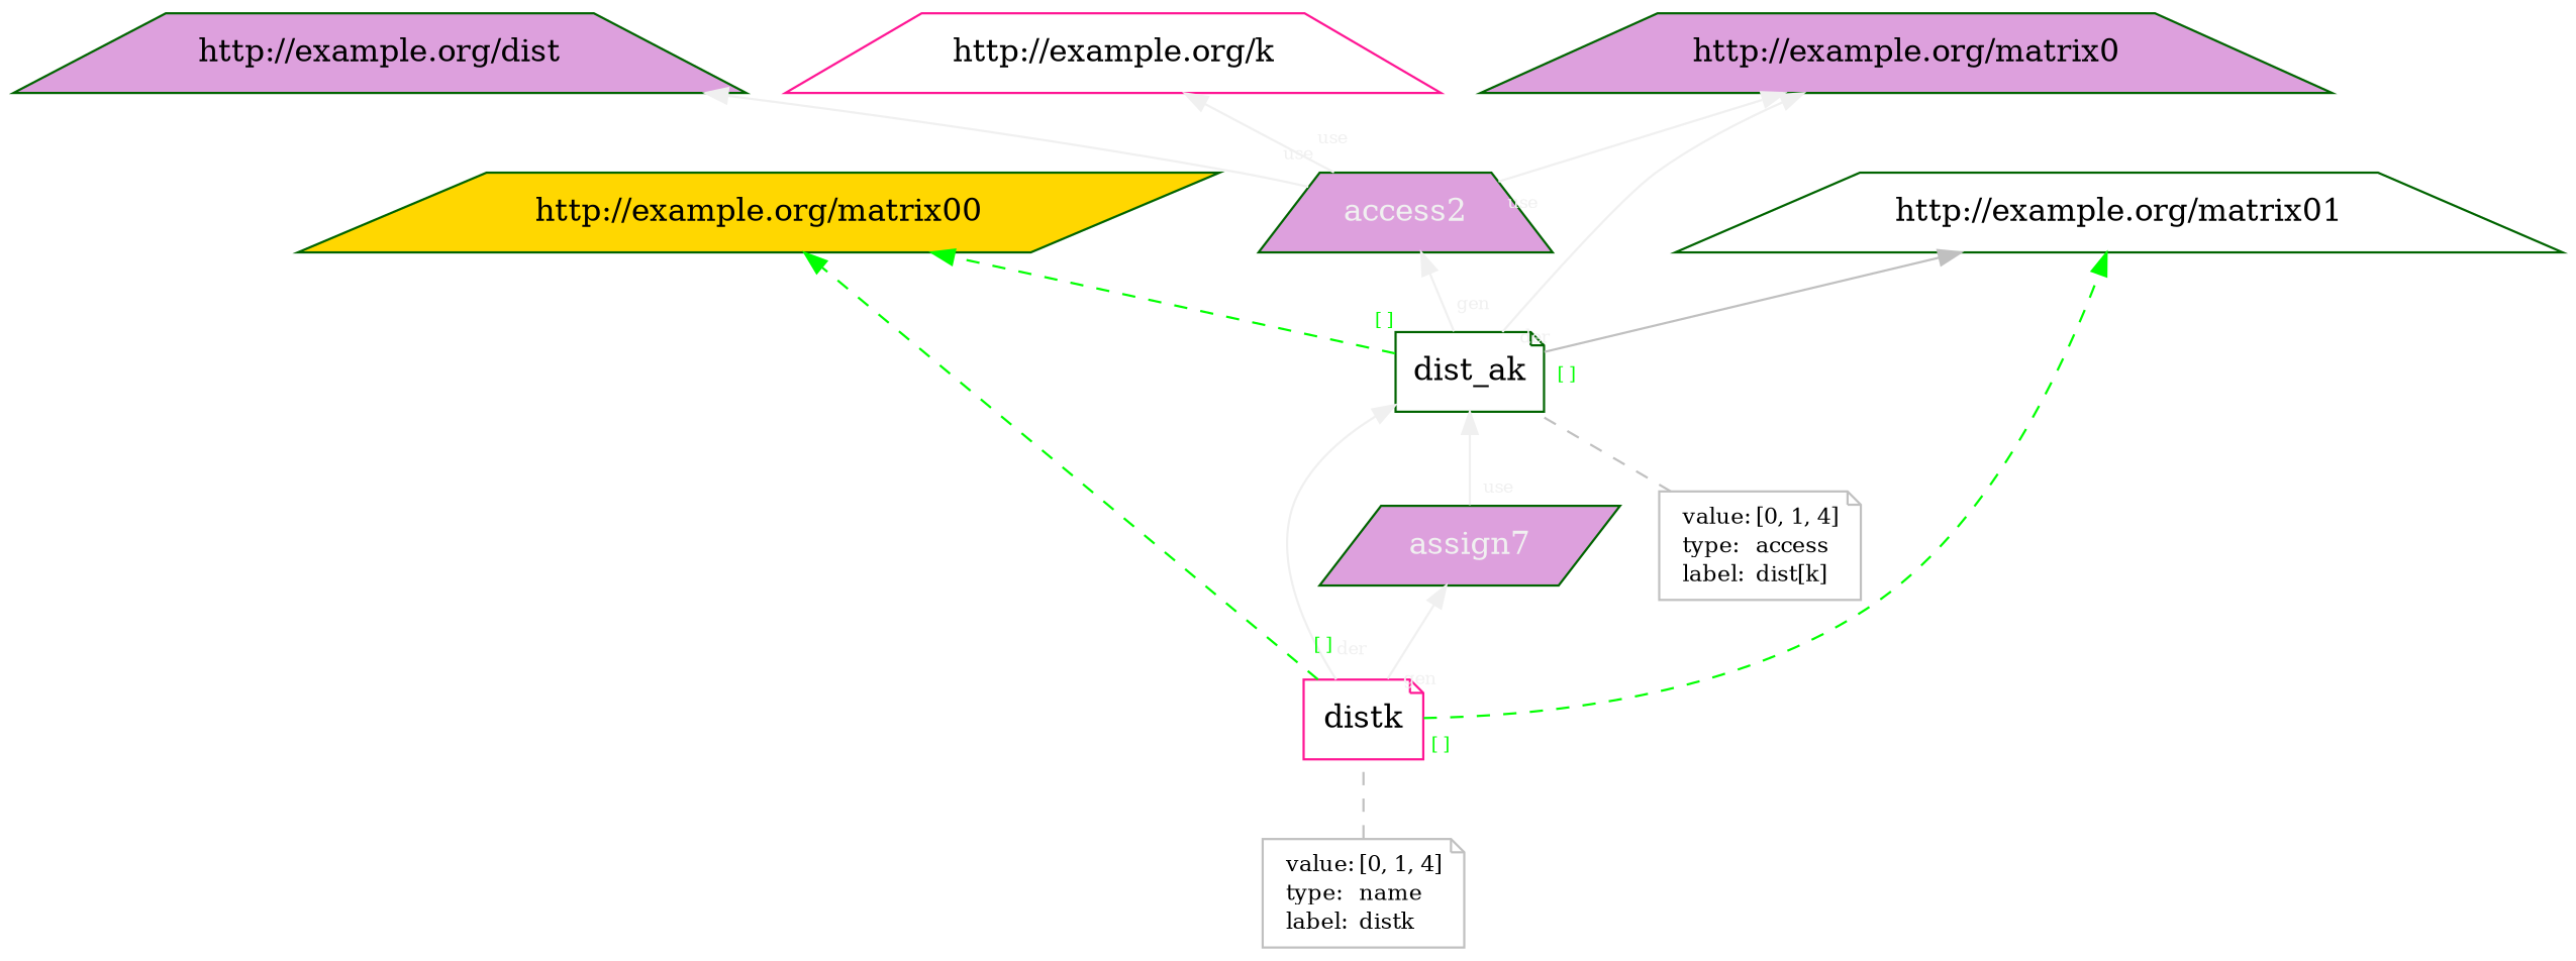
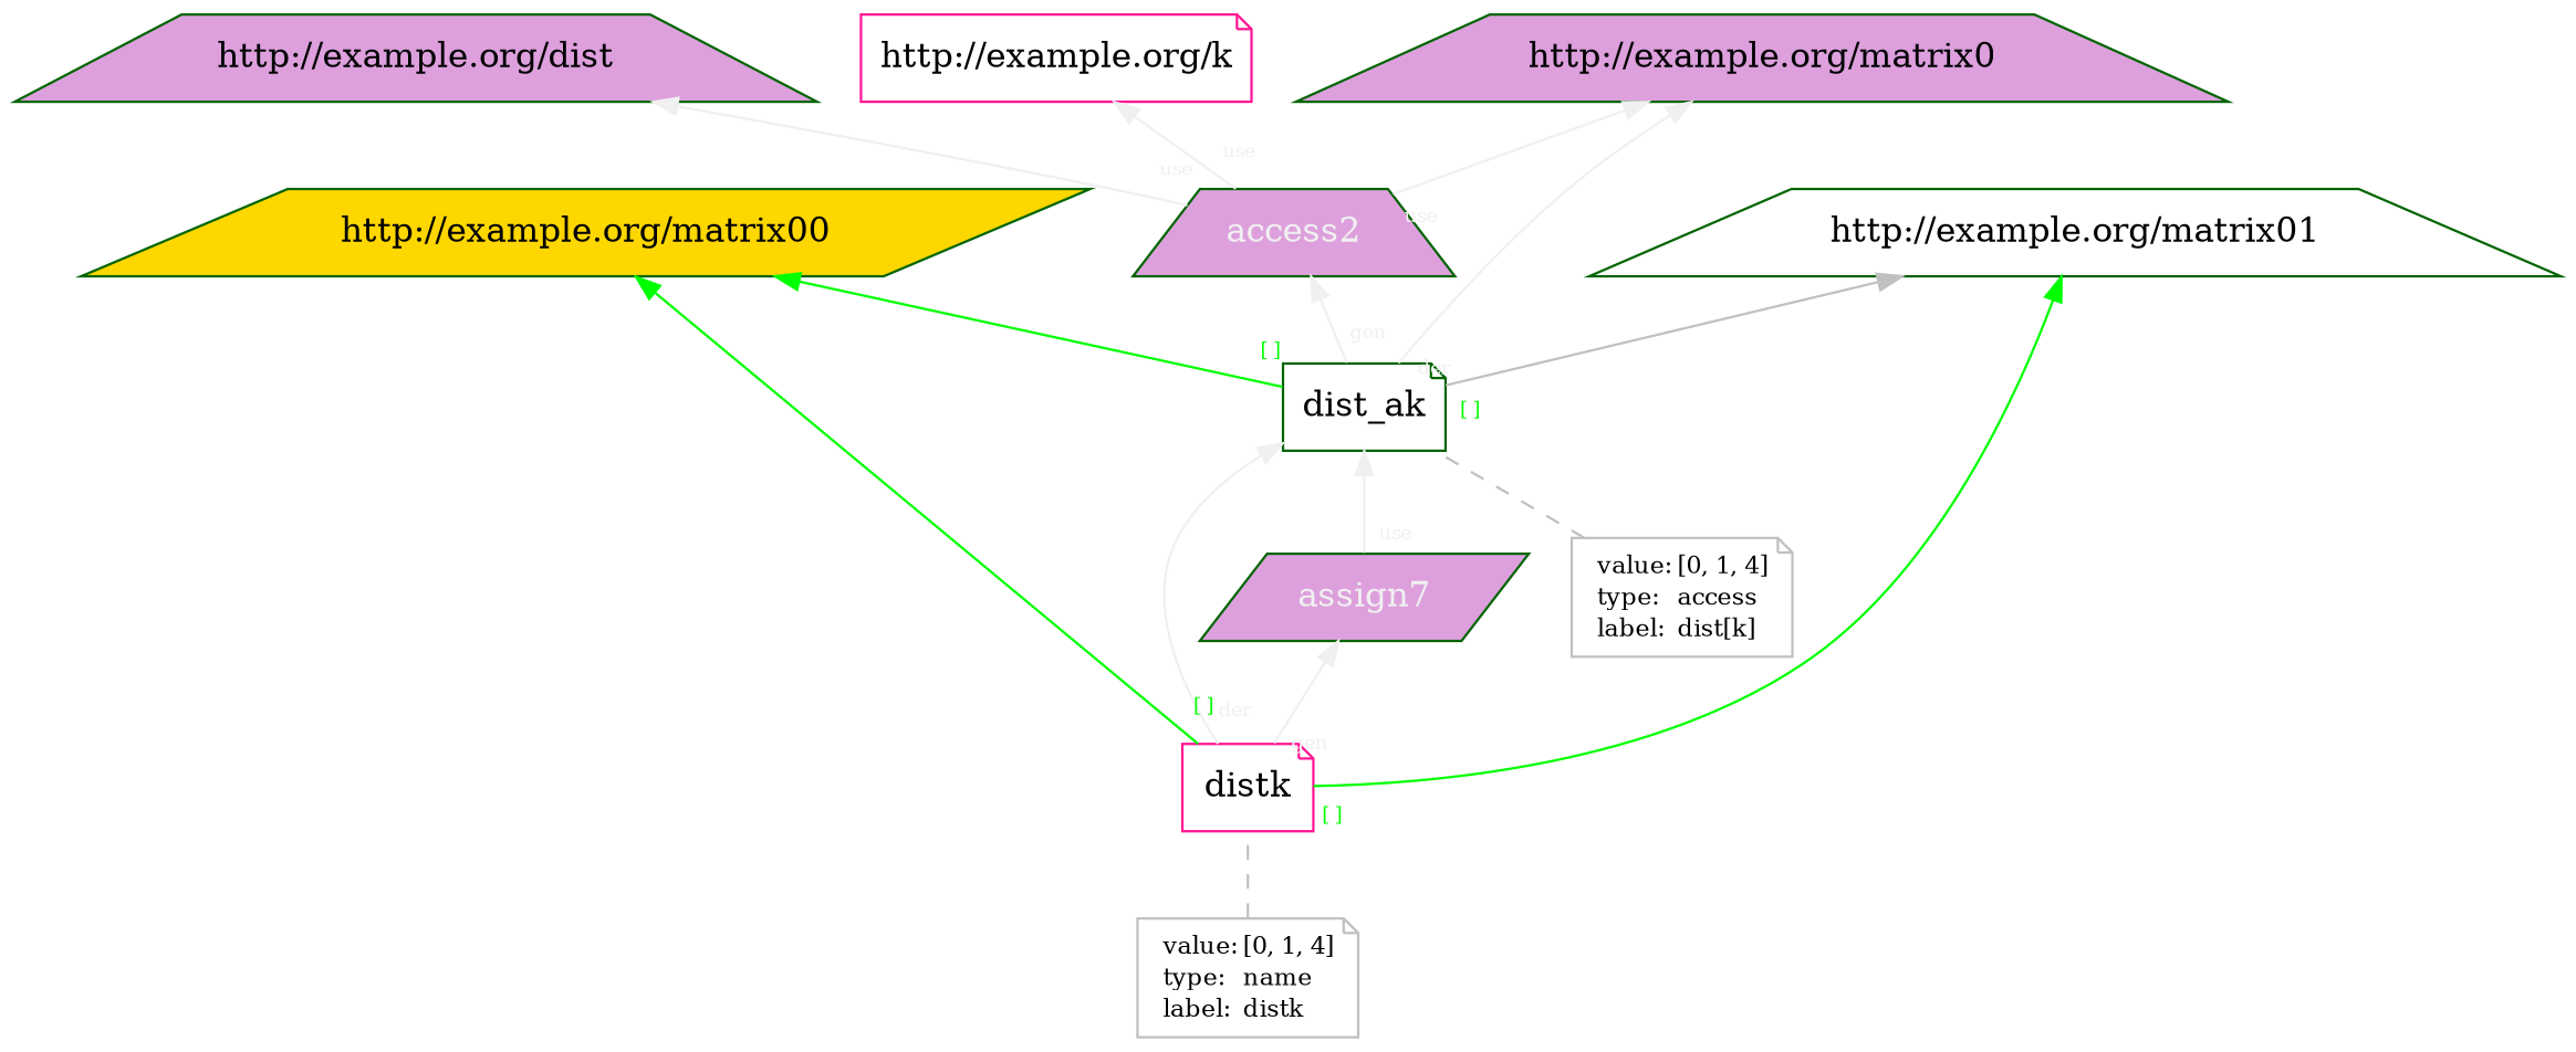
  digraph {
    rankdir=BT
    node [color=darkgreen fillcolor=white shape=trapezium style=filled]
    edge [color="#F0F0F0" fontcolor="#F0F0F0" labelangle=60.0 labeldistance=1.5 labelfontsize=8 rotation=20 taillabel="[ ]" hide=true]
    n1 [label=dist_ak shape=note]
    "http://example.org/matrix00" [fillcolor=gold shape=parallelogram]
    "http://example.org/matrix01"
    n4 [fillcolor=plum fontcolor="#F0F0F0" hide=true label=access2 sides=4]
    "http://example.org/matrix0" [fillcolor=plum]
    "http://example.org/dist" [fillcolor=plum]
-   "http://example.org/k" [color=deeppink]
+   "http://example.org/k" [color=deeppink shape=note]
    n8 [color=gray fontcolor=black fontsize=10 label=<<TABLE cellpadding="0" border="0"> 	<TR> 	    <TD align="left">value:</TD> 	    <TD align="left">[0, 1, 4]</TD> 	</TR> 	<TR> 	    <TD align="left">type:</TD> 	    <TD align="left">access</TD> 	</TR> 	<TR> 	    <TD align="left">label:</TD> 	    <TD align="left">dist[k]</TD> 	</TR> </TABLE>> shape=note fillcolor="" style=""]
    n9 [color=deeppink label=distk shape=note]
    n10 [fillcolor=plum fontcolor="#F0F0F0" hide=true label=assign7 shape=parallelogram sides=4]
    n11 [color=gray fontcolor=black fontsize=10 label=<<TABLE cellpadding="0" border="0"> 	<TR> 	    <TD align="left">value:</TD> 	    <TD align="left">[0, 1, 4]</TD> 	</TR> 	<TR> 	    <TD align="left">type:</TD> 	    <TD align="left">name</TD> 	</TR> 	<TR> 	    <TD align="left">label:</TD> 	    <TD align="left">distk</TD> 	</TR> </TABLE>> shape=note fillcolor="" style=""]
-   n1 -> "http://example.org/matrix00" [color=green fontcolor=green specific=true style=dashed hide=""]
+   n1 -> "http://example.org/matrix00" [color=green fontcolor=green specific=true hide=""]
    n1 -> "http://example.org/matrix01" [color=gray fontcolor=green specific=true hide=""]
    n1 -> n4 [taillabel=gen]
    n1 -> "http://example.org/matrix0" [taillabel=der]
    n4 -> "http://example.org/matrix0" [taillabel=use]
    n4 -> "http://example.org/dist" [taillabel=use]
    n4 -> "http://example.org/k" [taillabel=use]
    n8 -> n1 [arrowhead=none color=gray style=dashed fontcolor="" labelangle="" labeldistance="" labelfontsize="" rotation="" taillabel="" hide=""]
    n9 -> n1 [taillabel=der]
-   n9 -> "http://example.org/matrix00" [color=green fontcolor=green specific=true style=dashed hide=""]
-   n9 -> "http://example.org/matrix01" [color=green fontcolor=green specific=true style=dashed hide=""]
+   n9 -> "http://example.org/matrix00" [color=green fontcolor=green specific=true hide=""]
+   n9 -> "http://example.org/matrix01" [color=green fontcolor=green specific=true hide=""]
    n9 -> n10 [taillabel=gen]
    n10 -> n1 [taillabel=use]
    n11 -> n9 [arrowhead=none color=gray style=dashed fontcolor="" labelangle="" labeldistance="" labelfontsize="" rotation="" taillabel="" hide=""]
  }
